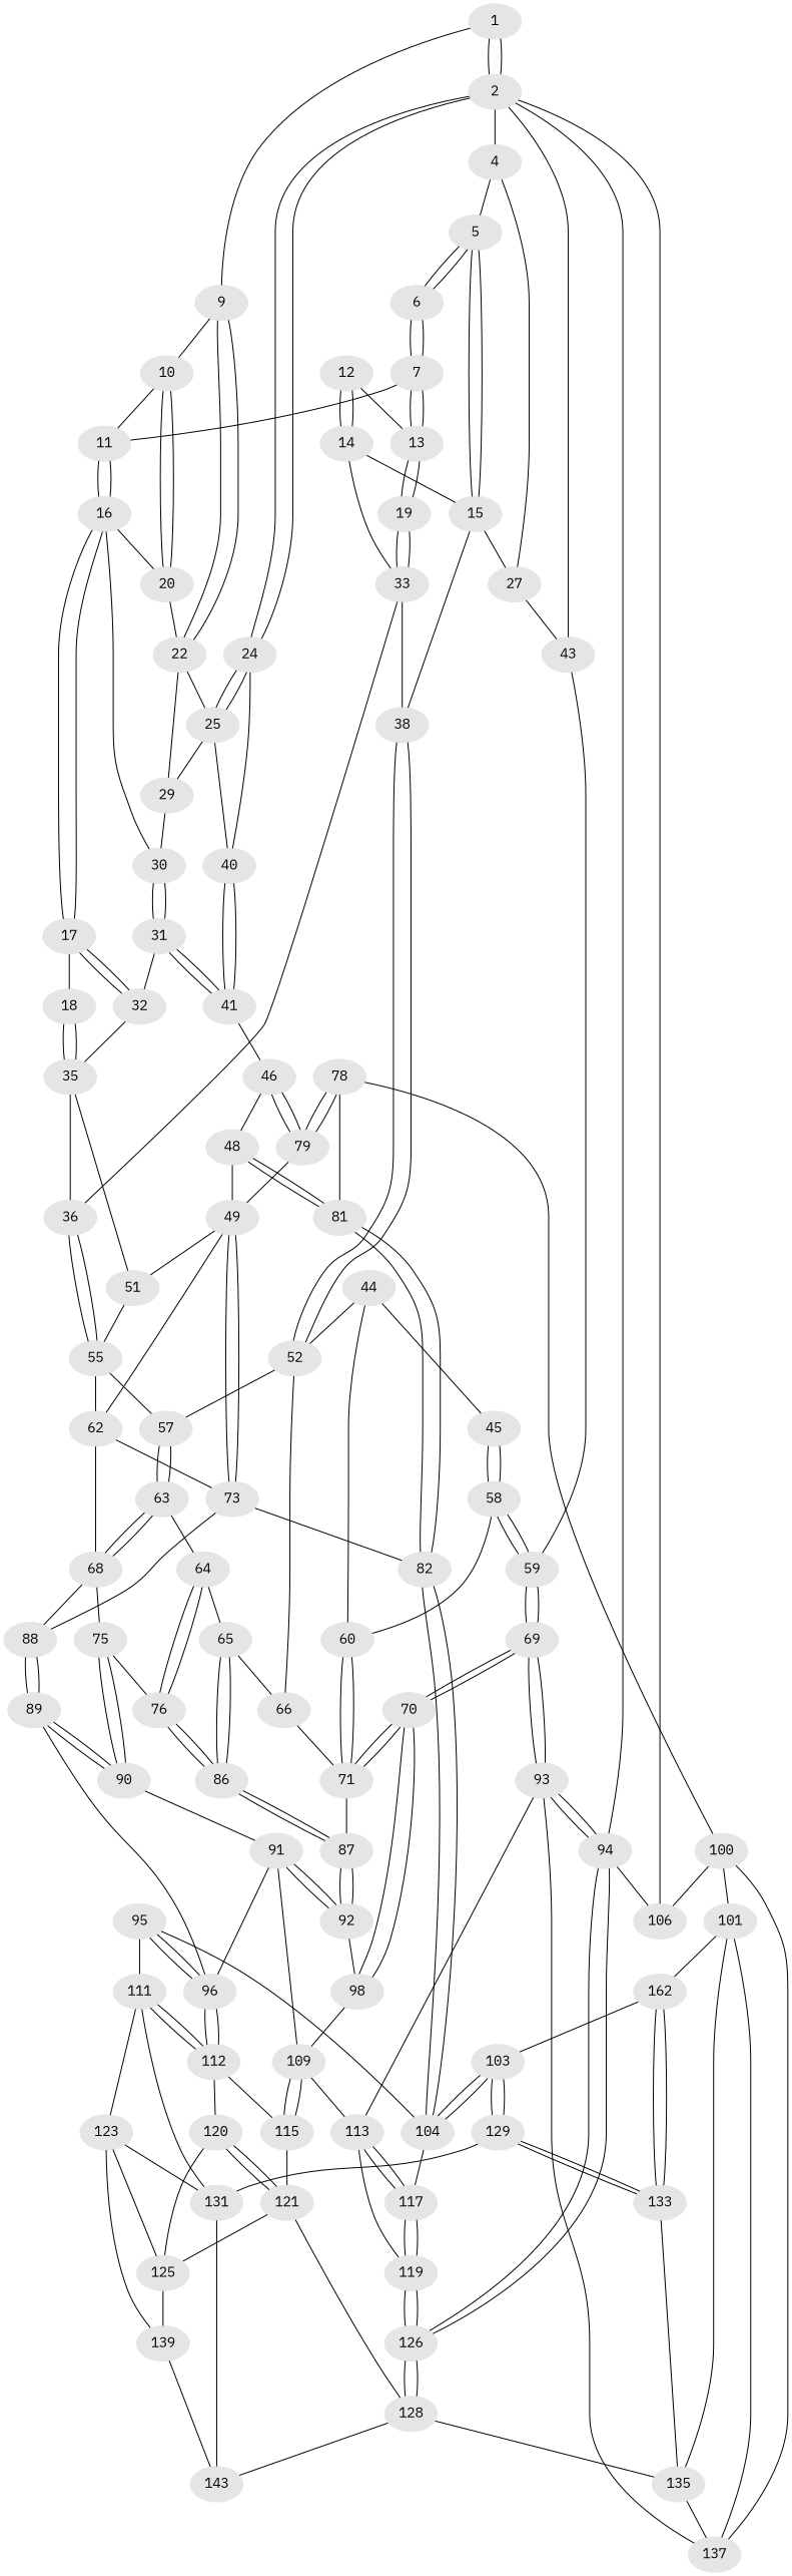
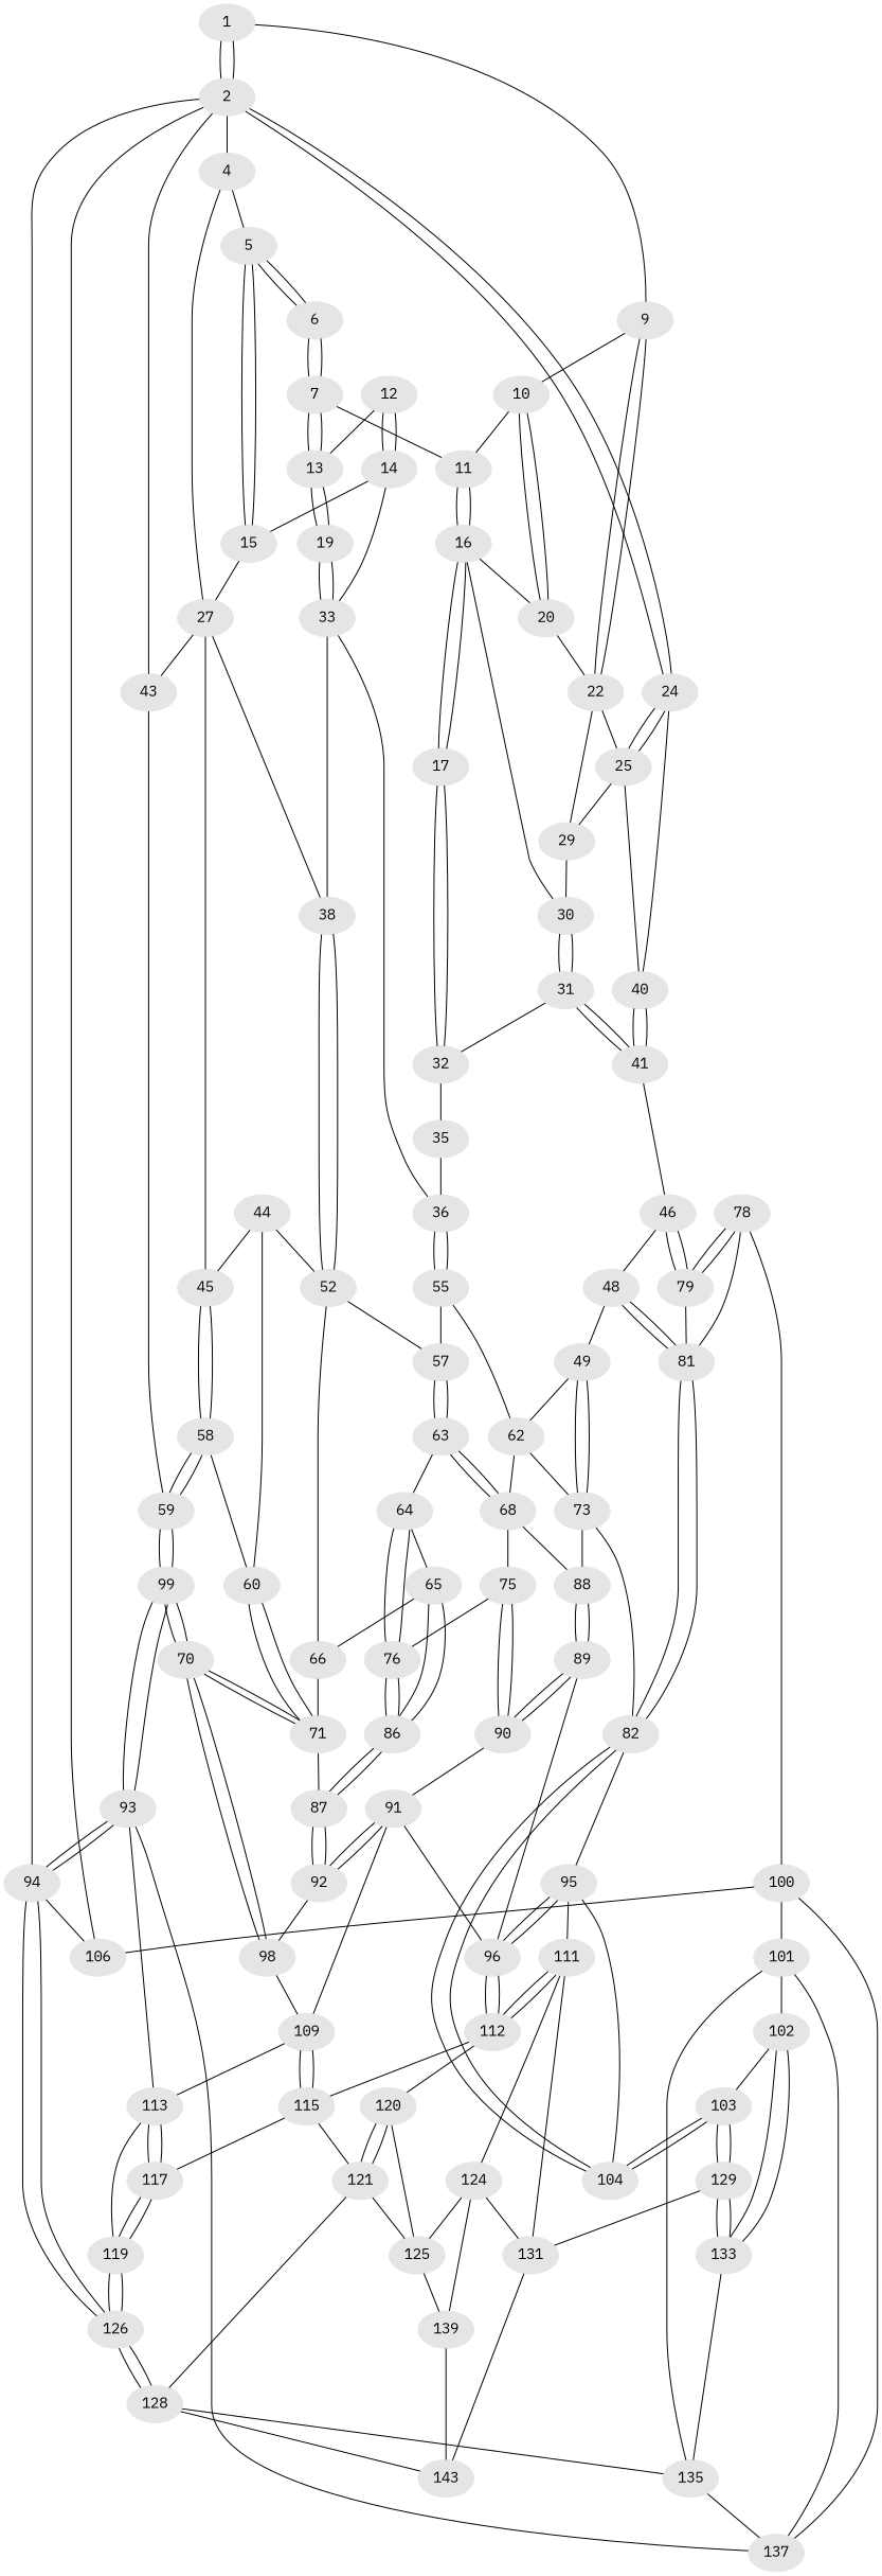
  graph {
    fontname="IBM Plex Mono"
    node [color=gray90 fontname="IBM Plex Mono" style=filled]
    edge [fontname="IBM Plex Mono"]
    2 [super="+3"]
    1
    9
    4
    24
    43
    94
    106 [super="+107"]
    10
    22 [super="+23"]
    5
    27 [super="+42"]
    25 [super="+28"]
    40 [super="+61"]
    59
    126
    6
    15 [super="+26"]
    45
    7 [super="+8"]
    38 [super="+39"]
    11
    13
    16 [super="+21"]
    19
    20
    29
    17
    30
    12
    14
    33 [super="+34"]
    36
    52 [super="+53"]
-   18
    32
    31
    35 [super="+37"]
-   51
    41
    58
    46 [super="+47"]
    55 [super="+56"]
    62 [super="+67"]
    57
    44 [super="+54"]
    60
    66
    48
    79 [super="+80"]
-   69
+   69 [label=99]
    71 [super="+72"]
    49 [super="+50"]
    81 [super="+85"]
    73 [super="+84"]
    82 [super="+83"]
    68 [super="+74"]
    88
    63
    64
    70
    93
    87
    75
    65
    76
    86
    90
    89
    98
    113 [super="+114"]
    137 [super="+144"]
    109 [super="+110"]
    92
    95 [super="+105"]
    104
    91 [super="+108"]
    78 [super="+99"]
    100 [super="+122"]
    101 [super="+134"]
    96 [super="+97"]
    111 [super="+123"]
    112 [super="+118"]
    115 [super="+116"]
    117
    119
    128 [super="+142"]
-   124 [super="+138" label=123]
+   124 [super="+138"]
    131 [super="+140"]
    120
-   102 [label=162]
+   102
    135 [super="+141"]
    103
    133 [super="+136"]
    129 [super="+130"]
    121 [super="+127"]
    125 [super="+132"]
    139
    143
    2 -- 4
    2 -- 24
    2 -- 24
    2 -- 43
    2 -- 94
    2 -- 106
    1 -- 2
    1 -- 2
    1 -- 9
    9 -- 10
    9 -- 22
    9 -- 22
    4 -- 5
    4 -- 27
    24 -- 25
    24 -- 25
    24 -- 40
    43 -- 59
    94 -- 106
    94 -- 126
    94 -- 126
    10 -- 11
    10 -- 20
    10 -- 20
    22 -- 25
    22 -- 29
    5 -- 6
    5 -- 6
    5 -- 15
    5 -- 15
    27 -- 43
+   27 -- 45
    25 -- 40
    25 -- 29
    40 -- 41
    40 -- 41
    59 -- 69
    59 -- 69
    126 -- 128
    126 -- 128
    6 -- 7
    6 -- 7
    15 -- 27
-   15 -- 38
+   27 -- 38
    45 -- 58
    45 -- 58
    7 -- 11
    7 -- 13
    7 -- 13
    38 -- 52
    38 -- 52
    11 -- 16
    11 -- 16
    13 -- 19
    13 -- 19
    16 -- 20
    16 -- 17
    16 -- 17
    16 -- 30
    19 -- 33
    19 -- 33
    20 -- 22
    29 -- 30
-   17 -- 18
    17 -- 32
    17 -- 32
    30 -- 31
    30 -- 31
    12 -- 13
    12 -- 14
    12 -- 14
    14 -- 15
    14 -- 33
    33 -- 38
    33 -- 36
    36 -- 55
    36 -- 55
    52 -- 57
    52 -- 66
-   18 -- 35
-   18 -- 35
    32 -- 35
    31 -- 32
    31 -- 41
    31 -- 41
    35 -- 36
-   35 -- 51
-   51 -- 55
    41 -- 46
    58 -- 59
    58 -- 59
    58 -- 60
    46 -- 48
    46 -- 79 [weight=2]
    46 -- 79
    55 -- 62
    55 -- 57
    62 -- 73
    62 -- 68
    57 -- 63
    57 -- 63
    44 -- 45
    44 -- 52
    44 -- 60
    60 -- 71
    60 -- 71
    66 -- 71
    48 -- 49
    48 -- 81
    48 -- 81
-   79 -- 49
+   79 -- 81
    69 -- 70
    69 -- 70
    69 -- 93
    69 -- 93
    71 -- 87
-   49 -- 51
    49 -- 62
    49 -- 73
    49 -- 73
    81 -- 82
    81 -- 82
    73 -- 82
    73 -- 88
+   82 -- 95
    82 -- 104
    82 -- 104
    68 -- 88
    68 -- 75
    88 -- 89
    88 -- 89
    63 -- 68
    63 -- 68
    63 -- 64
    64 -- 65
    64 -- 76
    64 -- 76
    70 -- 71
    70 -- 71
    70 -- 98
    70 -- 98
    93 -- 94
    93 -- 94
    93 -- 113
    93 -- 137
    87 -- 92
    87 -- 92
    75 -- 76
    75 -- 90
    75 -- 90
    65 -- 66
    65 -- 86
    65 -- 86
    76 -- 86
    76 -- 86
    86 -- 87
    86 -- 87
    90 -- 91
    89 -- 90
    89 -- 90
    89 -- 96
    98 -- 109
    113 -- 117
    113 -- 117
    113 -- 119
    109 -- 113
    109 -- 115
    109 -- 115
    92 -- 98
    95 -- 104
    95 -- 96
    95 -- 96
    95 -- 111
    91 -- 109
    91 -- 92
    91 -- 92
    91 -- 96
    78 -- 79
    78 -- 79
    78 -- 81
    78 -- 100
    100 -- 106
    100 -- 137
    100 -- 101
    101 -- 137
    101 -- 102
    101 -- 135
    96 -- 112
    96 -- 112
    111 -- 112
    111 -- 112
    111 -- 124
    111 -- 131
    112 -- 115
    112 -- 120
-   104 -- 117
+   115 -- 117
    115 -- 121
    117 -- 119
    117 -- 119
    119 -- 126
    119 -- 126
    128 -- 135
    128 -- 143
    124 -- 131
    124 -- 125
    124 -- 139
    131 -- 143
    120 -- 121
    120 -- 121
    120 -- 125
    102 -- 103
    102 -- 133
    102 -- 133
    135 -- 137
    103 -- 104
    103 -- 104
    103 -- 129
    103 -- 129
    133 -- 135
    129 -- 131
    129 -- 133 [weight=2]
    129 -- 133
    121 -- 128
    121 -- 125
    125 -- 139
    139 -- 143
  }
